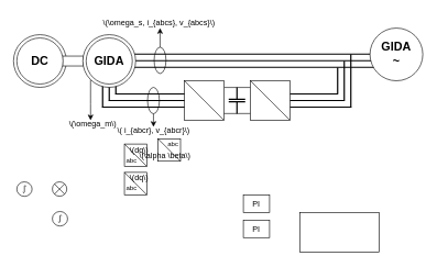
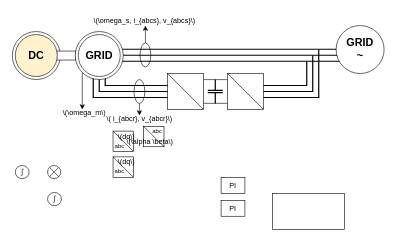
  <mxCell id="0" />
  <mxCell id="1" parent="0" />
  <mxCell id="2" value="" style="endArrow=none;html=1;rounded=0;strokeWidth=2;" edge="1" parent="1"><mxGeometry width="50" height="50" relative="1" as="geometry"><mxPoint x="511" y="102" as="sourcePoint" /><mxPoint x="511" y="141" as="targetPoint" /></mxGeometry></mxCell>
  <mxCell id="3" value="" style="endArrow=none;html=1;rounded=0;strokeWidth=2;" edge="1" parent="1"><mxGeometry width="50" height="50" relative="1" as="geometry"><mxPoint x="521" y="92" as="sourcePoint" /><mxPoint x="521" y="153" as="targetPoint" /></mxGeometry></mxCell>
  <mxCell id="4" value="" style="endArrow=none;html=1;rounded=0;strokeWidth=2;" edge="1" parent="1"><mxGeometry width="50" height="50" relative="1" as="geometry"><mxPoint x="531" y="82" as="sourcePoint" /><mxPoint x="531" y="162" as="targetPoint" /></mxGeometry></mxCell>
  <mxCell id="5" value="" style="ellipse;whiteSpace=wrap;html=1;aspect=fixed;" vertex="1" parent="1"><mxGeometry x="20" y="52" width="80" height="80" as="geometry" /></mxCell>
  <mxCell id="6" value="" style="shape=process;whiteSpace=wrap;html=1;backgroundOutline=1;" vertex="1" parent="1"><mxGeometry x="90" y="84.5" width="40" height="15" as="geometry" /></mxCell>
- <mxCell id="7" value="DC" style="ellipse;whiteSpace=wrap;html=1;aspect=fixed;fontSize=18;fontStyle=1" vertex="1" parent="1"><mxGeometry x="25" y="57" width="70" height="70" as="geometry" /></mxCell>
+ <mxCell id="7" value="DC" style="ellipse;whiteSpace=wrap;html=1;aspect=fixed;fontSize=18;fontStyle=1;fillColor=#fff2cc;" vertex="1" parent="1"><mxGeometry x="25" y="57" width="70" height="70" as="geometry" /></mxCell>
  <mxCell id="8" value="" style="endArrow=none;html=1;rounded=0;strokeWidth=2;" edge="1" parent="1"><mxGeometry width="50" height="50" relative="1" as="geometry"><mxPoint x="175" y="92" as="sourcePoint" /><mxPoint x="175" y="142" as="targetPoint" /></mxGeometry></mxCell>
  <mxCell id="9" value="" style="endArrow=none;html=1;rounded=0;strokeWidth=2;" edge="1" parent="1"><mxGeometry width="50" height="50" relative="1" as="geometry"><mxPoint x="165" y="92" as="sourcePoint" /><mxPoint x="165" y="152" as="targetPoint" /></mxGeometry></mxCell>
  <mxCell id="10" value="" style="endArrow=none;html=1;rounded=0;strokeWidth=2;" edge="1" parent="1"><mxGeometry width="50" height="50" relative="1" as="geometry"><mxPoint x="155" y="92" as="sourcePoint" /><mxPoint x="155" y="162" as="targetPoint" /></mxGeometry></mxCell>
  <mxCell id="11" value="" style="group" vertex="1" connectable="0" parent="1"><mxGeometry x="200" y="81.5" width="400" height="20" as="geometry" /></mxCell>
  <mxCell id="12" value="" style="endArrow=none;html=1;rounded=0;strokeWidth=2;" edge="1" parent="11"><mxGeometry width="50" height="50" relative="1" as="geometry"><mxPoint as="sourcePoint" /><mxPoint x="400" as="targetPoint" /></mxGeometry></mxCell>
  <mxCell id="13" value="" style="endArrow=none;html=1;rounded=0;strokeWidth=2;" edge="1" parent="11"><mxGeometry width="50" height="50" relative="1" as="geometry"><mxPoint y="10" as="sourcePoint" /><mxPoint x="400" y="10" as="targetPoint" /></mxGeometry></mxCell>
  <mxCell id="14" value="" style="endArrow=none;html=1;rounded=0;strokeWidth=2;" edge="1" parent="11"><mxGeometry width="50" height="50" relative="1" as="geometry"><mxPoint y="20" as="sourcePoint" /><mxPoint x="400" y="20" as="targetPoint" /></mxGeometry></mxCell>
- <mxCell id="15" value="GIDA&lt;div style=&quot;font-size: 18px;&quot;&gt;~&lt;/div&gt;" style="ellipse;whiteSpace=wrap;html=1;aspect=fixed;fontSize=18;fontStyle=1" vertex="1" parent="1"><mxGeometry x="560" y="42" width="80" height="80" as="geometry" /></mxCell>
+ <mxCell id="15" value="GRID&lt;div style=&quot;font-size: 18px;&quot;&gt;~&lt;/div&gt;" style="ellipse;whiteSpace=wrap;html=1;aspect=fixed;fontSize=18;fontStyle=1" vertex="1" parent="1"><mxGeometry x="560" y="42" width="80" height="80" as="geometry" /></mxCell>
  <mxCell id="16" value="" style="endArrow=none;html=1;rounded=0;strokeWidth=2;" edge="1" parent="1"><mxGeometry width="50" height="50" relative="1" as="geometry"><mxPoint x="511.843" y="142" as="sourcePoint" /><mxPoint x="402.831" y="142" as="targetPoint" /></mxGeometry></mxCell>
  <mxCell id="17" value="" style="endArrow=none;html=1;rounded=0;strokeWidth=2;" edge="1" parent="1"><mxGeometry width="50" height="50" relative="1" as="geometry"><mxPoint x="521" y="152" as="sourcePoint" /><mxPoint x="385" y="152" as="targetPoint" /></mxGeometry></mxCell>
  <mxCell id="18" value="" style="endArrow=none;html=1;rounded=0;strokeWidth=2;" edge="1" parent="1"><mxGeometry width="50" height="50" relative="1" as="geometry"><mxPoint x="532" y="162" as="sourcePoint" /><mxPoint x="400" y="162" as="targetPoint" /></mxGeometry></mxCell>
  <mxCell id="19" value="" style="group" vertex="1" connectable="0" parent="1"><mxGeometry x="154" y="142" width="156" height="30" as="geometry" /></mxCell>
  <mxCell id="20" value="" style="endArrow=none;html=1;rounded=0;strokeWidth=2;" edge="1" parent="19"><mxGeometry width="50" height="50" relative="1" as="geometry"><mxPoint x="20" as="sourcePoint" /><mxPoint x="156" as="targetPoint" /></mxGeometry></mxCell>
  <mxCell id="21" value="" style="endArrow=none;html=1;rounded=0;strokeWidth=2;" edge="1" parent="19"><mxGeometry width="50" height="50" relative="1" as="geometry"><mxPoint x="10" y="10" as="sourcePoint" /><mxPoint x="156" y="10" as="targetPoint" /></mxGeometry></mxCell>
  <mxCell id="22" value="" style="endArrow=none;html=1;rounded=0;strokeWidth=2;" edge="1" parent="19"><mxGeometry width="50" height="50" relative="1" as="geometry"><mxPoint y="20" as="sourcePoint" /><mxPoint x="156" y="20" as="targetPoint" /></mxGeometry></mxCell>
  <mxCell id="23" style="edgeStyle=orthogonalEdgeStyle;rounded=0;orthogonalLoop=1;jettySize=auto;html=1;exitX=0.5;exitY=1;exitDx=0;exitDy=0;" edge="1" parent="19" source="24"><mxGeometry relative="1" as="geometry"><mxPoint x="78" y="50" as="targetPoint" /></mxGeometry></mxCell>
  <mxCell id="24" value="" style="ellipse;whiteSpace=wrap;html=1;fillColor=none;" vertex="1" parent="19"><mxGeometry x="69" y="-10" width="18" height="40" as="geometry" /></mxCell>
  <mxCell id="25" value="" style="group" vertex="1" connectable="0" parent="1"><mxGeometry x="278.98" y="122" width="160" height="60" as="geometry" /></mxCell>
  <mxCell id="26" value="" style="whiteSpace=wrap;html=1;aspect=fixed;" vertex="1" parent="25"><mxGeometry width="60" height="60" as="geometry" /></mxCell>
  <mxCell id="27" value="" style="endArrow=none;html=1;rounded=0;entryX=0;entryY=0;entryDx=0;entryDy=0;exitX=1;exitY=1;exitDx=0;exitDy=0;" edge="1" parent="25" source="26" target="26"><mxGeometry width="50" height="50" relative="1" as="geometry"><mxPoint x="20" y="20" as="sourcePoint" /><mxPoint x="70" y="-30" as="targetPoint" /></mxGeometry></mxCell>
  <mxCell id="28" value="" style="endArrow=none;html=1;rounded=0;entryX=-0.002;entryY=0.169;entryDx=0;entryDy=0;entryPerimeter=0;exitX=1.007;exitY=0.169;exitDx=0;exitDy=0;exitPerimeter=0;" edge="1" parent="25" source="26" target="31"><mxGeometry width="50" height="50" relative="1" as="geometry"><mxPoint x="20" y="80" as="sourcePoint" /><mxPoint x="70" y="30" as="targetPoint" /></mxGeometry></mxCell>
  <mxCell id="29" value="" style="endArrow=none;html=1;rounded=0;entryX=-0.002;entryY=0.169;entryDx=0;entryDy=0;entryPerimeter=0;exitX=1.007;exitY=0.169;exitDx=0;exitDy=0;exitPerimeter=0;" edge="1" parent="25"><mxGeometry width="50" height="50" relative="1" as="geometry"><mxPoint x="60" y="49.71" as="sourcePoint" /><mxPoint x="100" y="49.71" as="targetPoint" /></mxGeometry></mxCell>
  <mxCell id="30" value="" style="pointerEvents=1;verticalLabelPosition=bottom;shadow=0;dashed=0;align=center;html=1;verticalAlign=top;shape=mxgraph.electrical.capacitors.capacitor_1;strokeWidth=2;rotation=90;" vertex="1" parent="25"><mxGeometry x="59.5" y="17.5" width="40" height="25" as="geometry" /></mxCell>
  <mxCell id="31" value="" style="whiteSpace=wrap;html=1;aspect=fixed;" vertex="1" parent="25"><mxGeometry x="100" width="60" height="60" as="geometry" /></mxCell>
  <mxCell id="32" value="" style="endArrow=none;html=1;rounded=0;entryX=0;entryY=0;entryDx=0;entryDy=0;exitX=1;exitY=1;exitDx=0;exitDy=0;" edge="1" parent="25"><mxGeometry width="50" height="50" relative="1" as="geometry"><mxPoint x="160" y="60" as="sourcePoint" /><mxPoint x="100" as="targetPoint" /></mxGeometry></mxCell>
  <mxCell id="33" value="" style="group" vertex="1" connectable="0" parent="1"><mxGeometry x="125" y="52" width="80" height="80" as="geometry" /></mxCell>
  <mxCell id="34" style="edgeStyle=orthogonalEdgeStyle;rounded=0;orthogonalLoop=1;jettySize=auto;html=1;exitX=0;exitY=1;exitDx=0;exitDy=0;" edge="1" parent="33" source="35"><mxGeometry relative="1" as="geometry"><mxPoint x="11.714" y="130" as="targetPoint" /></mxGeometry></mxCell>
  <mxCell id="35" value="" style="ellipse;whiteSpace=wrap;html=1;aspect=fixed;" vertex="1" parent="33"><mxGeometry width="80" height="80" as="geometry" /></mxCell>
- <mxCell id="36" value="GIDA" style="ellipse;whiteSpace=wrap;html=1;aspect=fixed;fontSize=18;fontStyle=1" vertex="1" parent="33"><mxGeometry x="5" y="5" width="70" height="70" as="geometry" /></mxCell>
+ <mxCell id="36" value="GRID" style="ellipse;whiteSpace=wrap;html=1;aspect=fixed;fontSize=18;fontStyle=1" vertex="1" parent="33"><mxGeometry x="5" y="5" width="70" height="70" as="geometry" /></mxCell>
  <mxCell id="37" style="edgeStyle=orthogonalEdgeStyle;rounded=0;orthogonalLoop=1;jettySize=auto;html=1;" edge="1" parent="1" target="55"><mxGeometry relative="1" as="geometry" /></mxCell>
  <mxCell id="38" style="edgeStyle=orthogonalEdgeStyle;rounded=0;orthogonalLoop=1;jettySize=auto;html=1;exitX=1;exitY=1;exitDx=0;exitDy=0;entryX=0;entryY=0.5;entryDx=0;entryDy=0;" edge="1" parent="1" target="50"><mxGeometry relative="1" as="geometry"><mxPoint x="280" y="290" as="targetPoint" /></mxGeometry></mxCell>
  <mxCell id="39" style="edgeStyle=orthogonalEdgeStyle;rounded=0;orthogonalLoop=1;jettySize=auto;html=1;exitX=0.5;exitY=1;exitDx=0;exitDy=0;entryX=0.537;entryY=-0.119;entryDx=0;entryDy=0;entryPerimeter=0;" edge="1" parent="1" target="50"><mxGeometry relative="1" as="geometry" /></mxCell>
  <mxCell id="40" value="PI" style="rounded=0;whiteSpace=wrap;html=1;" vertex="1" parent="1"><mxGeometry x="368.155" y="333.495" width="39.757" height="26.505" as="geometry" /></mxCell>
  <mxCell id="41" value="PI" style="rounded=0;whiteSpace=wrap;html=1;" vertex="1" parent="1"><mxGeometry x="368.155" y="295.631" width="39.757" height="26.505" as="geometry" /></mxCell>
  <mxCell id="42" value="" style="rounded=0;whiteSpace=wrap;html=1;" vertex="1" parent="1"><mxGeometry x="454.08" y="322.14" width="120" height="60" as="geometry" /></mxCell>
  <mxCell id="43" style="edgeStyle=orthogonalEdgeStyle;rounded=0;orthogonalLoop=1;jettySize=auto;html=1;exitX=0.5;exitY=0;exitDx=0;exitDy=0;" edge="1" parent="1" source="44"><mxGeometry relative="1" as="geometry"><mxPoint x="242" y="42" as="targetPoint" /></mxGeometry></mxCell>
  <mxCell id="44" value="" style="ellipse;whiteSpace=wrap;html=1;fillColor=none;" vertex="1" parent="1"><mxGeometry x="233" y="71" width="18" height="40" as="geometry" /></mxCell>
  <mxCell id="45" value="\(\omega_s, i_{abcs}, v_{abcs}\)" style="text;html=1;align=center;verticalAlign=middle;resizable=0;points=[];autosize=1;strokeColor=none;fillColor=none;" vertex="1" parent="1"><mxGeometry x="145" y="20" width="190" height="30" as="geometry" /></mxCell>
  <mxCell id="46" value="\(&amp;nbsp;i_{abcr}, v_{abcr}\)" style="text;html=1;align=center;verticalAlign=middle;resizable=0;points=[];autosize=1;strokeColor=none;fillColor=none;" vertex="1" parent="1"><mxGeometry x="167" y="182" width="130" height="30" as="geometry" /></mxCell>
  <mxCell id="47" value="\(\omega_m\)" style="text;html=1;align=center;verticalAlign=middle;resizable=0;points=[];autosize=1;strokeColor=none;fillColor=none;" vertex="1" parent="1"><mxGeometry x="95" y="173" width="90" height="30" as="geometry" /></mxCell>
  <mxCell id="48" value="" style="verticalLabelPosition=bottom;shadow=0;dashed=0;align=center;html=1;verticalAlign=top;shape=mxgraph.electrical.abstract.integrator;" vertex="1" parent="1"><mxGeometry x="25.005" y="275.383" width="23.077" height="22.02" as="geometry" /></mxCell>
  <mxCell id="49" value="" style="verticalLabelPosition=bottom;shadow=0;dashed=0;align=center;html=1;verticalAlign=top;shape=mxgraph.electrical.abstract.integrator;" vertex="1" parent="1"><mxGeometry x="78.851" y="320.363" width="23.077" height="22.02" as="geometry" /></mxCell>
  <mxCell id="50" value="" style="ellipse;whiteSpace=wrap;html=1;aspect=fixed;" vertex="1" parent="1"><mxGeometry x="78.851" y="275.38" width="21.855" height="21.855" as="geometry" /></mxCell>
  <mxCell id="51" value="" style="endArrow=none;html=1;rounded=0;entryX=0;entryY=0;entryDx=0;entryDy=0;exitX=1;exitY=1;exitDx=0;exitDy=0;" edge="1" parent="1" source="50" target="50"><mxGeometry width="50" height="50" relative="1" as="geometry"><mxPoint x="93.077" y="270.691" as="sourcePoint" /><mxPoint x="133.462" y="231.054" as="targetPoint" /></mxGeometry></mxCell>
  <mxCell id="52" value="" style="endArrow=none;html=1;rounded=0;entryX=1;entryY=0;entryDx=0;entryDy=0;exitX=0;exitY=1;exitDx=0;exitDy=0;" edge="1" parent="1" source="50" target="50"><mxGeometry width="50" height="50" relative="1" as="geometry"><mxPoint x="87.307" y="300.419" as="sourcePoint" /><mxPoint x="145.001" y="245.368" as="targetPoint" /></mxGeometry></mxCell>
  <mxCell id="53" value="" style="group" vertex="1" connectable="0" parent="1"><mxGeometry x="185" y="212" width="50" height="40.077" as="geometry" /></mxCell>
  <mxCell id="54" value="" style="group" vertex="1" connectable="0" parent="53"><mxGeometry x="3" y="6.0" width="34.077" height="34.077" as="geometry" /></mxCell>
  <mxCell id="55" value="" style="whiteSpace=wrap;html=1;aspect=fixed;" vertex="1" parent="54"><mxGeometry width="34.077" height="34.077" as="geometry" /></mxCell>
  <mxCell id="56" value="" style="endArrow=none;html=1;rounded=0;entryX=0;entryY=0;entryDx=0;entryDy=0;exitX=1;exitY=1;exitDx=0;exitDy=0;" edge="1" parent="54" source="55" target="55"><mxGeometry width="50" height="50" relative="1" as="geometry"><mxPoint x="11.359" y="11.359" as="sourcePoint" /><mxPoint x="39.757" y="-17.039" as="targetPoint" /></mxGeometry></mxCell>
  <mxCell id="57" value="abc" style="text;html=1;align=center;verticalAlign=middle;whiteSpace=wrap;rounded=0;fontSize=10;" vertex="1" parent="54"><mxGeometry x="0.002" y="21.997" width="21.88" height="4.08" as="geometry" /></mxCell>
  <mxCell id="58" value="\(dq\)" style="text;html=1;align=center;verticalAlign=middle;resizable=0;points=[];autosize=1;strokeColor=none;fillColor=none;" vertex="1" parent="53"><mxGeometry width="50" height="30" as="geometry" /></mxCell>
  <mxCell id="59" value="" style="group" vertex="1" connectable="0" parent="1"><mxGeometry x="238.882" y="209.997" width="58.118" height="44.083" as="geometry" /></mxCell>
  <mxCell id="60" value="" style="group;direction=south;" vertex="1" connectable="0" parent="59"><mxGeometry width="58.118" height="44.083" as="geometry" /></mxCell>
  <mxCell id="61" value="" style="whiteSpace=wrap;html=1;aspect=fixed;" vertex="1" parent="60"><mxGeometry width="34.077" height="34.077" as="geometry" /></mxCell>
  <mxCell id="62" value="" style="endArrow=none;html=1;rounded=0;entryX=0;entryY=0;entryDx=0;entryDy=0;exitX=1;exitY=1;exitDx=0;exitDy=0;" edge="1" parent="60" source="61" target="61"><mxGeometry width="50" height="50" relative="1" as="geometry"><mxPoint x="11.359" y="11.359" as="sourcePoint" /><mxPoint x="39.757" y="-17.039" as="targetPoint" /></mxGeometry></mxCell>
  <mxCell id="63" value="abc" style="text;html=1;align=center;verticalAlign=middle;whiteSpace=wrap;rounded=0;fontSize=10;" vertex="1" parent="60"><mxGeometry x="12.1" y="5" width="21.88" height="4.08" as="geometry" /></mxCell>
  <mxCell id="64" value="\(\alpha \beta\)" style="text;html=1;align=center;verticalAlign=middle;resizable=0;points=[];autosize=1;strokeColor=none;fillColor=none;" vertex="1" parent="60"><mxGeometry x="-39.882" y="11.083" width="100" height="30" as="geometry" /></mxCell>
  <mxCell id="65" value="" style="group" vertex="1" connectable="0" parent="1"><mxGeometry x="185" y="255" width="50" height="40.077" as="geometry" /></mxCell>
  <mxCell id="66" value="" style="group" vertex="1" connectable="0" parent="65"><mxGeometry x="3" y="6.0" width="34.077" height="34.077" as="geometry" /></mxCell>
  <mxCell id="67" value="" style="whiteSpace=wrap;html=1;aspect=fixed;" vertex="1" parent="66"><mxGeometry width="34.077" height="34.077" as="geometry" /></mxCell>
  <mxCell id="68" value="" style="endArrow=none;html=1;rounded=0;entryX=0;entryY=0;entryDx=0;entryDy=0;exitX=1;exitY=1;exitDx=0;exitDy=0;" edge="1" parent="66" source="67" target="67"><mxGeometry width="50" height="50" relative="1" as="geometry"><mxPoint x="11.359" y="11.359" as="sourcePoint" /><mxPoint x="39.757" y="-17.039" as="targetPoint" /></mxGeometry></mxCell>
  <mxCell id="69" value="abc" style="text;html=1;align=center;verticalAlign=middle;whiteSpace=wrap;rounded=0;fontSize=10;" vertex="1" parent="66"><mxGeometry x="0.002" y="21.997" width="21.88" height="4.08" as="geometry" /></mxCell>
  <mxCell id="70" value="\(dq\)" style="text;html=1;align=center;verticalAlign=middle;resizable=0;points=[];autosize=1;strokeColor=none;fillColor=none;" vertex="1" parent="65"><mxGeometry width="50" height="30" as="geometry" /></mxCell>
